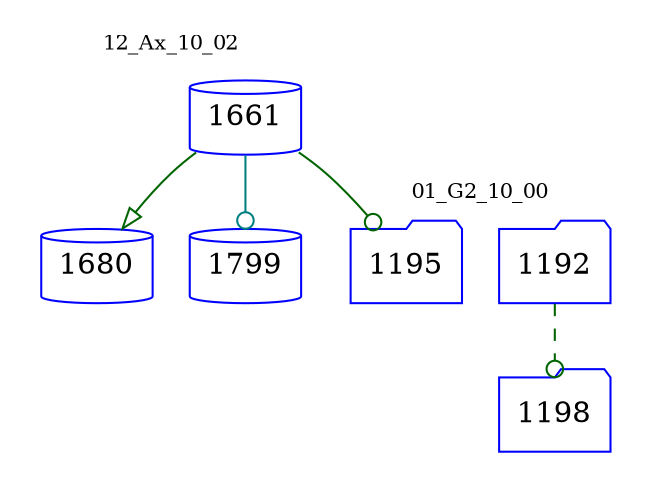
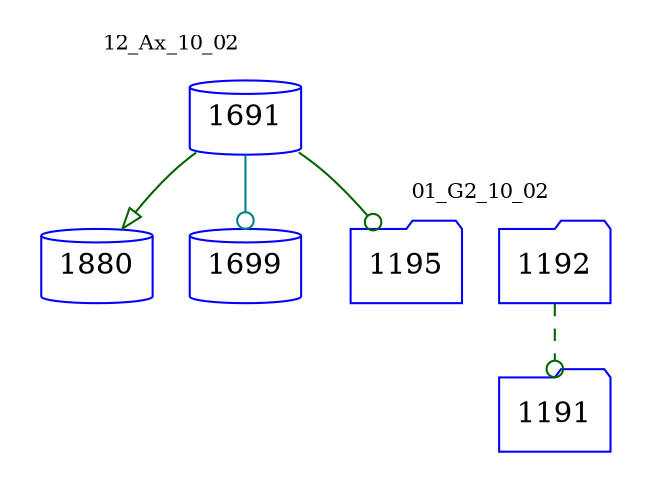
  digraph {
    node [color=blue shape=cylinder]
    edge [arrowhead=odot color=darkgreen style=solid]
-   n1 [label=1661]
-   n2 [label=1680]
-   n3 [label=1799]
+   n1 [label=1691]
+   n2 [label=1880]
+   n3 [label=1699]
    n4 [label=1192 shape=folder]
-   n5 [label=1198 shape=folder]
+   n5 [label=1191 shape=folder]
    n6 [label=1195 shape=folder]
    subgraph cluster_1 {
      color=white
      fontsize=10
      label="12_Ax_10_02"
      n1
      n2
      n3
    }
    subgraph cluster_2 {
      color=white
      fontsize=10
-     label="01_G2_10_00"
+     label="01_G2_10_02"
      n4
      n5
      n6
    }
    n1 -> n2 [arrowhead=onormal]
    n1 -> n3 [color=teal]
    n1 -> n6
    n4 -> n5 [style=dashed]
  }
